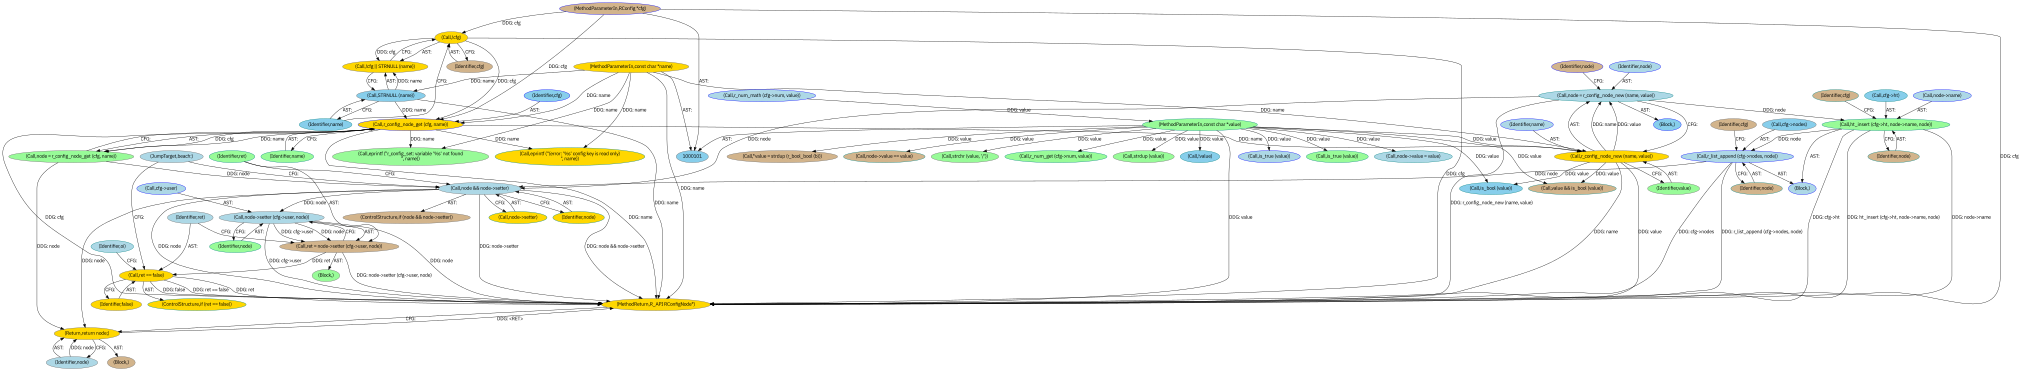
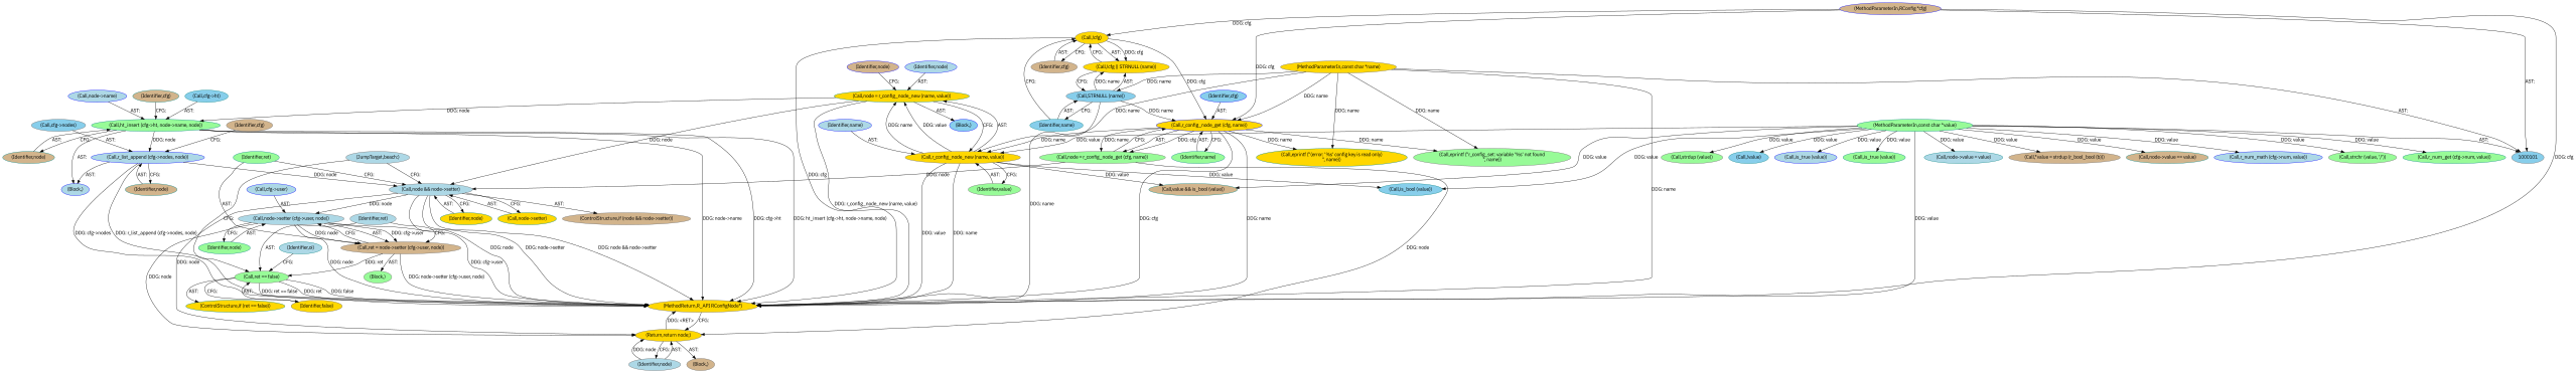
  digraph {
    fontname="IBM Plex Sans"
    node [color=gray40 fillcolor=lightblue fontname="IBM Plex Sans" style=filled]
    edge [fontname="IBM Plex Sans"]
    n1 [color=teal fillcolor=palegreen label="(Call,ht_insert (cfg->ht, node->name, node))"]
    n2 [color=blue label="(Call,r_list_append (cfg->nodes, node))"]
    n3 [color=teal fillcolor=tan label="(Identifier,node)"]
    n4 [color=blue label="(Block,)"]
    n5 [fillcolor=gold label="(MethodReturn,R_API RConfigNode*)"]
    n6 [label="(Call,node && node->setter)"]
    n7 [color=teal fillcolor=tan label="(Identifier,node)"]
    n8 [fillcolor=gold label="(Return,return node;)"]
-   n9 [color=teal label="(Call,node = r_config_node_new (name, value))"]
+   n9 [color=teal fillcolor=gold label="(Call,node = r_config_node_new (name, value))"]
    n10 [fillcolor=gold label="(Call,r_config_node_new (name, value))"]
    n11 [color=blue fillcolor=skyblue label="(Block,)"]
    n12 [color=teal fillcolor=tan label="(Call,value && is_bool (value))"]
    n13 [fillcolor=palegreen label="(Identifier,value)"]
    n14 [color=teal fillcolor=skyblue label="(Call,is_bool (value))"]
    n15 [label="(Call,node->setter (cfg->user, node))"]
    n16 [color=teal fillcolor=gold label="(Call,node->setter)"]
    n17 [color=teal fillcolor=gold label="(Identifier,node)"]
    n18 [fillcolor=tan label="(ControlStructure,if (node && node->setter))"]
    n19 [color=blue fillcolor=gold label="(Call,r_config_node_get (cfg, name))"]
    n20 [fillcolor=palegreen label="(Call,eprintf (\"r_config_set: variable '%s' not found\n\", name))"]
    n21 [color=teal fillcolor=gold label="(Call,eprintf (\"(error: '%s' config key is read only)\n\", name))"]
    n22 [color=teal fillcolor=palegreen label="(Identifier,name)"]
    n23 [fillcolor=palegreen label="(Call,node = r_config_node_get (cfg, name))"]
    n24 [fillcolor=gold label="(Call,!cfg)"]
    n25 [fillcolor=tan label="(Identifier,cfg)"]
    n26 [fillcolor=gold label="(Call,!cfg || STRNULL (name))"]
    n27 [fillcolor=skyblue label="(Call,STRNULL (name))"]
    n28 [color=blue fillcolor=tan label="(MethodParameterIn,RConfig *cfg)"]
    1000101 [fillcolor=skyblue]
    n30 [color=teal fillcolor=skyblue label="(Identifier,name)"]
    n31 [fillcolor=gold label="(MethodParameterIn,const char *name)"]
    n32 [color=teal fillcolor=palegreen label="(MethodParameterIn,const char *value)"]
    n33 [color=blue label="(Call,is_true (value))"]
    n34 [color=teal fillcolor=palegreen label="(Call,is_true (value))"]
    n35 [color=teal label="(Call,node->value = value)"]
    n36 [fillcolor=tan label="(Call,*value = strdup (r_bool_bool (b)))"]
    n37 [color=teal fillcolor=tan label="(Call,node->value == value)"]
    n38 [color=blue label="(Call,r_num_math (cfg->num, value))"]
    n39 [fillcolor=palegreen label="(Call,strchr (value, '/'))"]
    n40 [color=teal fillcolor=palegreen label="(Call,r_num_get (cfg->num, value))"]
    n41 [fillcolor=palegreen label="(Call,strdup (value))"]
    n42 [color=teal fillcolor=skyblue label="(Call,!value)"]
    n43 [fillcolor=tan label="(Call,ret = node->setter (cfg->user, node))"]
    n44 [color=teal fillcolor=palegreen label="(Identifier,node)"]
    n45 [label="(Identifier,node)"]
    n46 [fillcolor=tan label="(Block,)"]
-   n47 [fillcolor=gold label="(Call,ret == false)"]
+   n47 [fillcolor=palegreen label="(Call,ret == false)"]
    n48 [fillcolor=palegreen label="(Block,)"]
    n49 [fillcolor=gold label="(Identifier,false)"]
    n50 [color=teal fillcolor=gold label="(ControlStructure,if (ret == false))"]
    n51 [label="(JumpTarget,beach:)"]
    n52 [color=teal fillcolor=palegreen label="(Identifier,ret)"]
    n53 [color=blue label="(Identifier,name)"]
    n54 [fillcolor=tan label="(Identifier,cfg)"]
    n55 [color=blue label="(Identifier,node)"]
    n56 [color=teal label="(Identifier,oi)"]
    n57 [fillcolor=skyblue label="(Call,cfg->nodes)"]
    n58 [color=blue label="(Call,cfg->user)"]
    n59 [color=blue label="(Call,node->name)"]
    n60 [color=teal fillcolor=tan label="(Identifier,cfg)"]
    n61 [color=blue fillcolor=tan label="(Identifier,node)"]
    n62 [color=blue fillcolor=skyblue label="(Identifier,cfg)"]
    n63 [label="(Identifier,ret)"]
    n64 [color=teal fillcolor=skyblue label="(Call,cfg->ht)"]
    n1 -> n2 [label="DDG: node"]
    n1 -> n3 [label="CFG: "]
    n1 -> n4 [label="AST: "]
    n1 -> n5 [label="DDG: cfg->ht"]
    n1 -> n5 [label="DDG: ht_insert (cfg->ht, node->name, node)"]
    n1 -> n5 [label="DDG: node->name"]
    n2 -> n4 [label="AST: "]
    n2 -> n5 [label="DDG: r_list_append (cfg->nodes, node)"]
    n2 -> n5 [label="DDG: cfg->nodes"]
    n2 -> n6 [label="DDG: node"]
    n2 -> n7 [label="CFG: "]
    n3 -> n1 [label="AST: "]
    n5 -> n8 [label="CFG: "]
    n6 -> n5 [label="DDG: node"]
    n6 -> n5 [label="DDG: node->setter"]
    n6 -> n5 [label="DDG: node && node->setter"]
    n6 -> n8 [label="DDG: node"]
    n6 -> n15 [label="DDG: node"]
    n6 -> n16 [label="CFG: "]
    n6 -> n17 [label="CFG: "]
    n6 -> n18 [label="AST: "]
    n7 -> n2 [label="AST: "]
    n8 -> n5 [label="DDG: <RET>"]
    n8 -> n45 [label="CFG: "]
    n8 -> n46 [label="AST: "]
    n9 -> n1 [label="DDG: node"]
    n9 -> n5 [label="DDG: r_config_node_new (name, value)"]
    n9 -> n6 [label="DDG: node"]
    n9 -> n10 [label="CFG: "]
    n9 -> n11 [label="AST: "]
    n10 -> n5 [label="DDG: name"]
    n10 -> n5 [label="DDG: value"]
    n10 -> n9 [label="AST: "]
    n10 -> n9 [label="DDG: name"]
    n10 -> n9 [label="DDG: value"]
    n10 -> n12 [label="DDG: value"]
    n10 -> n13 [label="CFG: "]
    n10 -> n14 [label="DDG: value"]
    n13 -> n10 [label="AST: "]
    n15 -> n5 [label="DDG: node"]
    n15 -> n5 [label="DDG: cfg->user"]
+   n15 -> n8 [label="DDG: node"]
    n15 -> n43 [label="AST: "]
    n15 -> n43 [label="DDG: cfg->user"]
    n15 -> n43 [label="DDG: node"]
    n15 -> n44 [label="CFG: "]
    n16 -> n6 [label="AST: "]
    n17 -> n6 [label="AST: "]
    n19 -> n5 [label="DDG: cfg"]
    n19 -> n5 [label="DDG: name"]
    n19 -> n10 [label="DDG: name"]
    n19 -> n20 [label="DDG: name"]
    n19 -> n21 [label="DDG: name"]
    n19 -> n22 [label="CFG: "]
    n19 -> n23 [label="AST: "]
    n19 -> n23 [label="DDG: cfg"]
    n19 -> n23 [label="DDG: name"]
    n22 -> n19 [label="AST: "]
    n23 -> n6 [label="DDG: node"]
    n23 -> n8 [label="DDG: node"]
    n23 -> n19 [label="CFG: "]
    n24 -> n5 [label="DDG: cfg"]
    n24 -> n19 [label="DDG: cfg"]
    n24 -> n25 [label="CFG: "]
    n24 -> n26 [label="AST: "]
    n24 -> n26 [label="DDG: cfg"]
    n25 -> n24 [label="AST: "]
    n26 -> n24 [label="CFG: "]
    n26 -> n27 [label="CFG: "]
    n27 -> n5 [label="DDG: name"]
    n27 -> n19 [label="DDG: name"]
    n27 -> n26 [label="AST: "]
    n27 -> n26 [label="DDG: name"]
    n27 -> n30 [label="CFG: "]
    n28 -> n5 [label="DDG: cfg"]
    n28 -> n19 [label="DDG: cfg"]
    n28 -> n24 [label="DDG: cfg"]
    n28 -> 1000101 [label="AST: "]
    n30 -> n24 [label="CFG: "]
    n30 -> n27 [label="AST: "]
    n31 -> n5 [label="DDG: name"]
    n31 -> n10 [label="DDG: name"]
    n31 -> n19 [label="DDG: name"]
    n31 -> n20 [label="DDG: name"]
    n31 -> n21 [label="DDG: name"]
    n31 -> n27 [label="DDG: name"]
    n31 -> 1000101 [label="AST: "]
    n32 -> n5 [label="DDG: value"]
    n32 -> n10 [label="DDG: value"]
    n32 -> n12 [label="DDG: value"]
    n32 -> n14 [label="DDG: value"]
    n32 -> 1000101 [label="AST: "]
    n32 -> n33 [label="DDG: value"]
    n32 -> n34 [label="DDG: value"]
    n32 -> n35 [label="DDG: value"]
    n32 -> n36 [label="DDG: value"]
    n32 -> n37 [label="DDG: value"]
-   n38 -> n32 [label="DDG: value"]
+   n32 -> n38 [label="DDG: value"]
    n32 -> n39 [label="DDG: value"]
    n32 -> n40 [label="DDG: value"]
    n32 -> n41 [label="DDG: value"]
    n32 -> n42 [label="DDG: value"]
    n43 -> n5 [label="DDG: node->setter (cfg->user, node)"]
    n43 -> n15 [label="CFG: "]
    n43 -> n47 [label="DDG: ret"]
    n43 -> n48 [label="AST: "]
    n44 -> n15 [label="AST: "]
    n45 -> n8 [label="AST: "]
    n45 -> n8 [label="DDG: node"]
    n47 -> n5 [label="DDG: false"]
    n47 -> n5 [label="DDG: ret == false"]
    n47 -> n5 [label="DDG: ret"]
    n47 -> n49 [label="CFG: "]
    n47 -> n50 [label="AST: "]
    n49 -> n47 [label="AST: "]
    n51 -> n6 [label="CFG: "]
    n51 -> n47 [label="CFG: "]
    n52 -> n6 [label="CFG: "]
    n52 -> n43 [label="AST: "]
    n53 -> n10 [label="AST: "]
    n54 -> n2 [label="CFG: "]
    n55 -> n9 [label="AST: "]
    n56 -> n47 [label="CFG: "]
    n57 -> n2 [label="AST: "]
    n58 -> n15 [label="AST: "]
    n59 -> n1 [label="AST: "]
    n60 -> n1 [label="CFG: "]
    n61 -> n9 [label="CFG: "]
    n62 -> n19 [label="AST: "]
    n63 -> n43 [label="CFG: "]
    n63 -> n47 [label="AST: "]
    n64 -> n1 [label="AST: "]
  }
